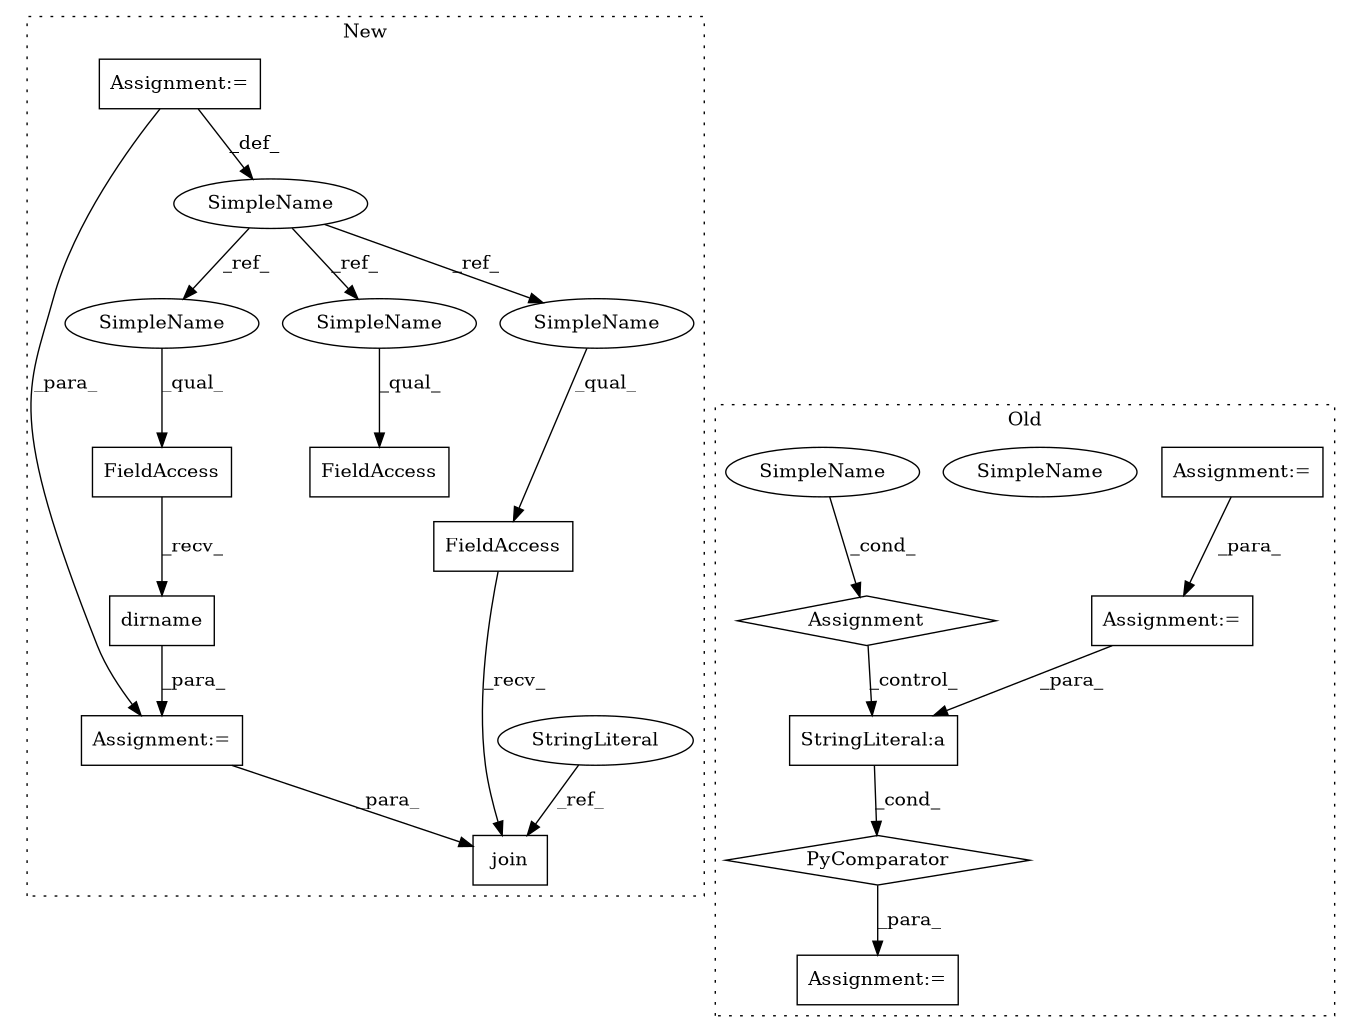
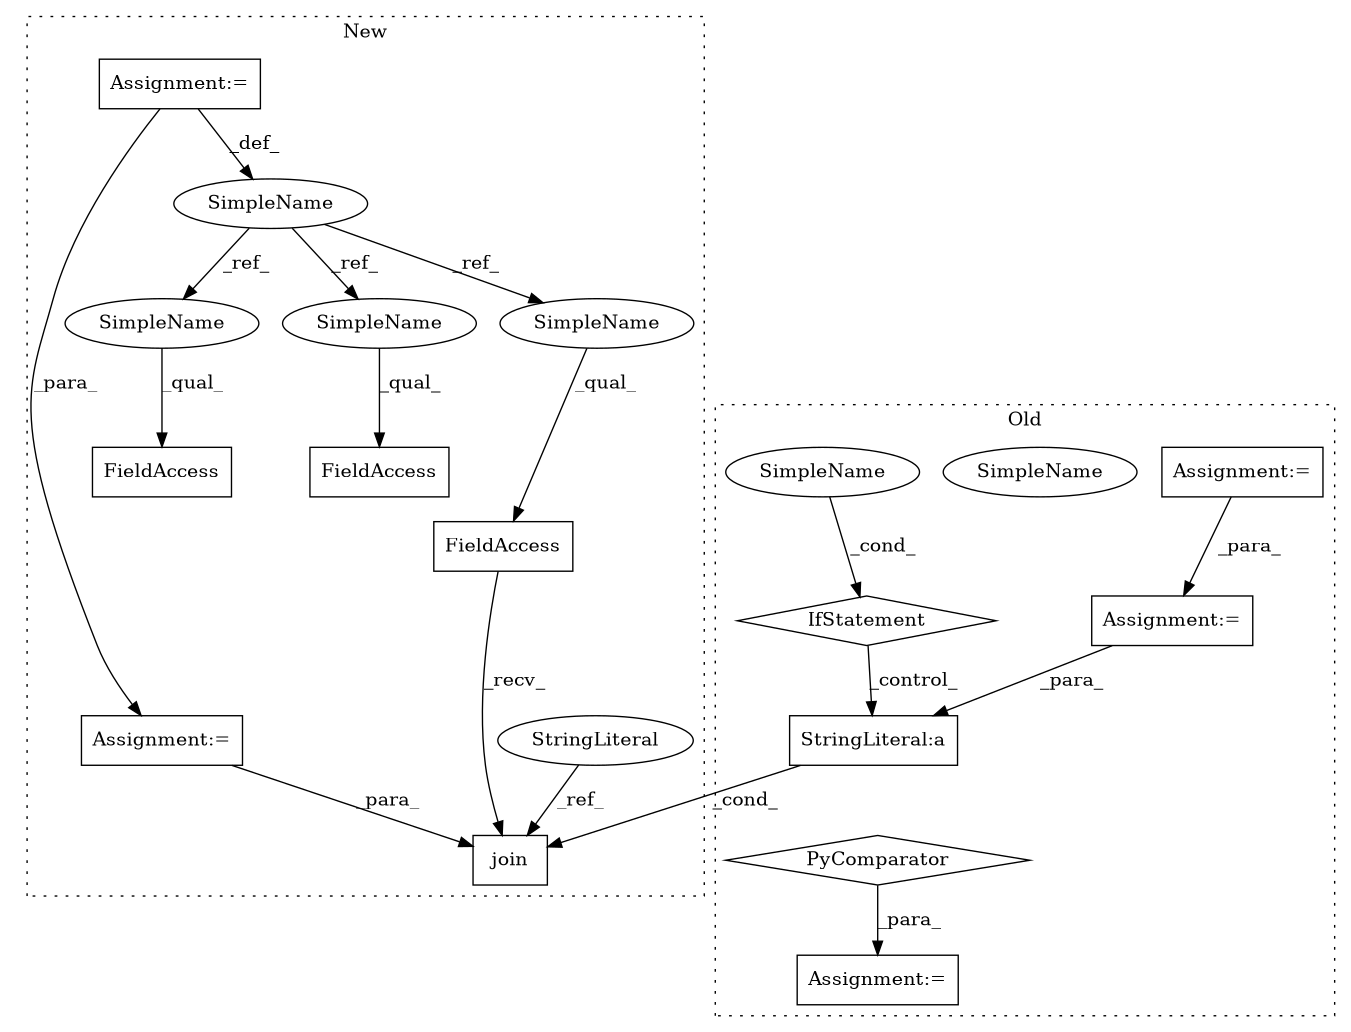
  digraph {
    node [a=42 l=2 s=601 shape=box]
    n1 [a=113 l=34 label=PyComparator shape=diamond]
    n2 [a=7 l=1 label="Assignment:=" s=459]
    n3 [a=7 l=12 label="Assignment:=" s=497]
    n4 [a=27 l=3 label="StringLiteral:a" s=517]
-   n5 [a=25 l=34 label=Assignment shape=diamond]
+   n5 [a=25 l=34 label=IfStatement shape=diamond]
    n6 [l=5 label=SimpleName s=630 shape=ellipse]
    n7 [a=7 l=34 label="Assignment:="]
    n8 [l=5 label=SimpleName s=630 shape=ellipse]
-   n9 [a=32 l="8,1" label=dirname s="616,631"]
    n10 [a=7 l=1 label="Assignment:=" s=594]
    n11 [a=22 l=7 label=FieldAccess s=608]
    n12 [a=32 l="5,1" label=join s="793,817"]
    n13 [a=22 l=7 label=FieldAccess s=785]
    n14 [label=SimpleName s=291 shape=ellipse]
    n15 [a=22 l=7 label=FieldAccess s=595]
    n16 [a=45 l=6 label=StringLiteral s=811 shape=ellipse]
    n17 [a=7 label="Assignment:=" s=291]
    n18 [label=SimpleName s=785 shape=ellipse]
    n19 [label=SimpleName s=608 shape=ellipse]
    n20 [label=SimpleName s=595 shape=ellipse]
    subgraph cluster_1 {
      label=Old
      style=dotted
      n1
      n2
      n3
      n4
      n5
      n6
      n7
      n8
    }
    subgraph cluster_2 {
      label=New
      style=dotted
-     n9
      n10
      n11
      n12
      n13
      n14
      n15
      n16
      n17
      n18
      n19
      n20
    }
    n1 -> n3 [label=_para_]
    n2 -> n7 [label=_para_]
-   n4 -> n1 [label=_cond_]
+   n4 -> n12 [label=_cond_]
    n5 -> n4 [label=_control_]
    n7 -> n4 [label=_para_]
    n8 -> n5 [label=_cond_]
-   n9 -> n10 [label=_para_]
    n10 -> n12 [label=_para_]
-   n11 -> n9 [label=_recv_]
    n13 -> n12 [label=_recv_]
    n14 -> n18 [label=_ref_]
    n14 -> n19 [label=_ref_]
    n14 -> n20 [label=_ref_]
    n16 -> n12 [label=_ref_]
    n17 -> n10 [label=_para_]
    n17 -> n14 [label=_def_]
    n18 -> n13 [label=_qual_]
    n19 -> n11 [label=_qual_]
    n20 -> n15 [label=_qual_]
  }
